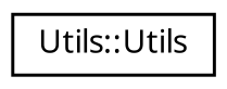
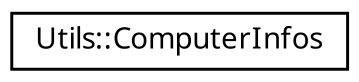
  digraph {
    rankdir=LR
-   n1 [color=black fillcolor=white fontname="Arial.ttf" fontsize=10 height=0.2 label="Utils::Utils" shape=record style=filled width=0.4]
+   n1 [color=black fillcolor=white fontname="Arial.ttf" fontsize=10 height=0.2 label="Utils::ComputerInfos" shape=record style=filled width=0.4]
  }
